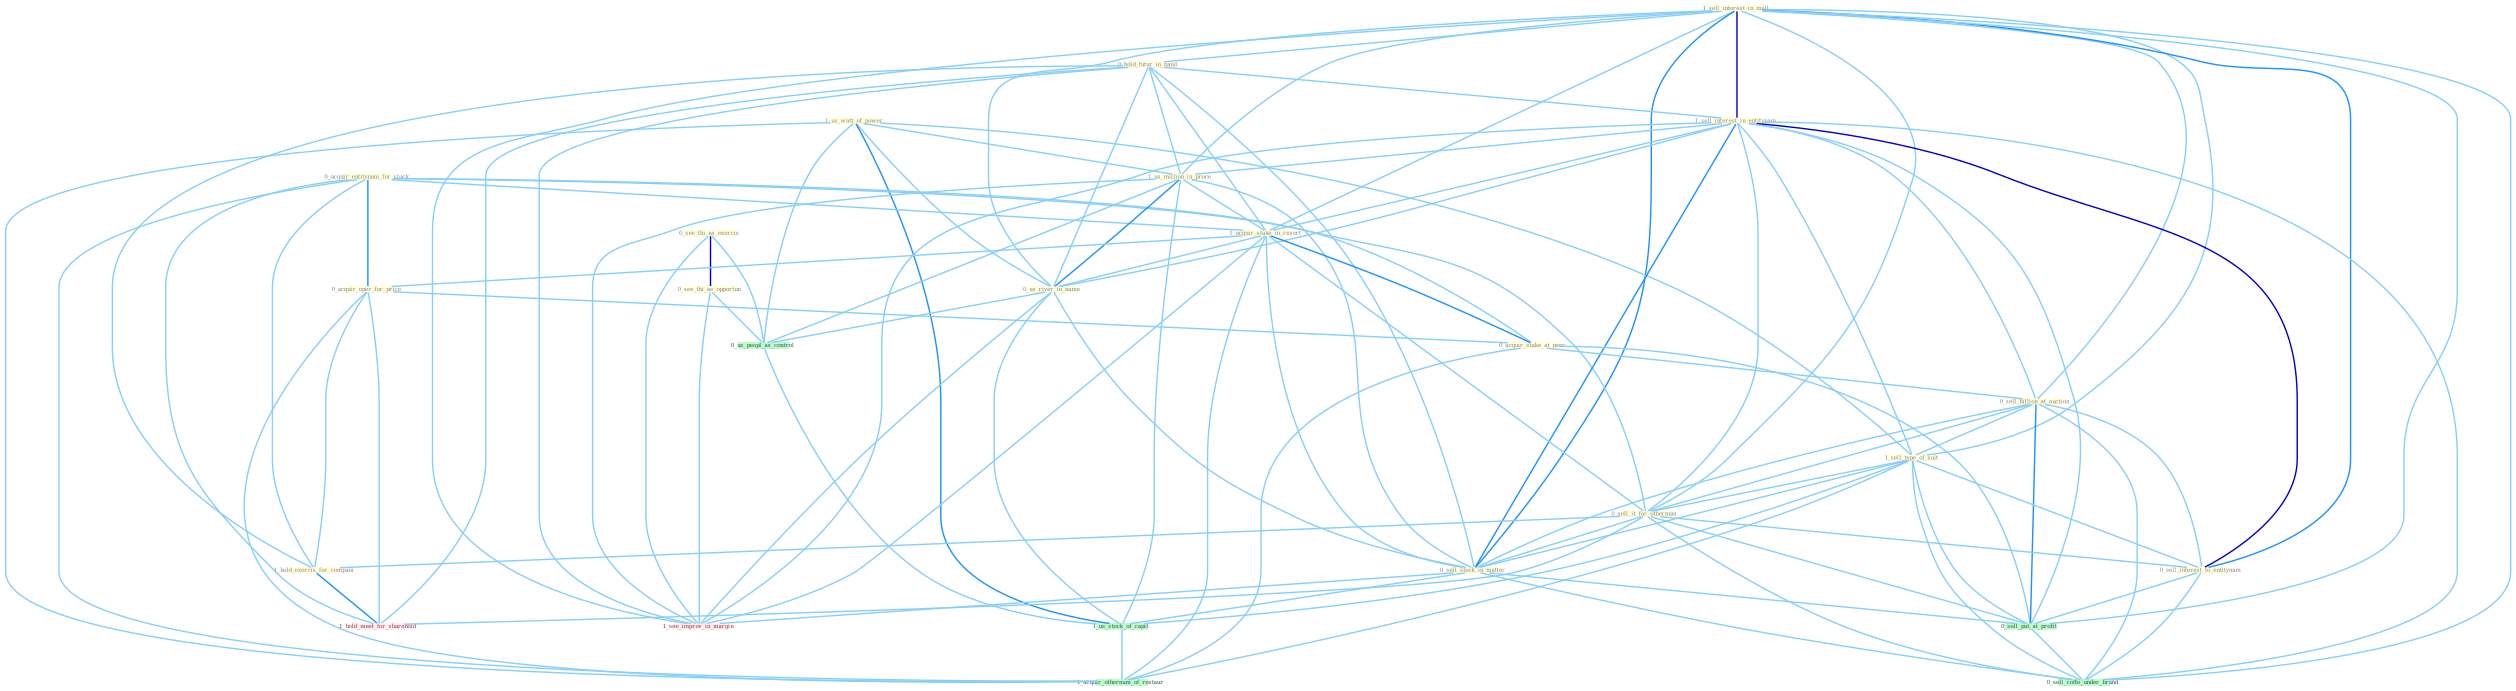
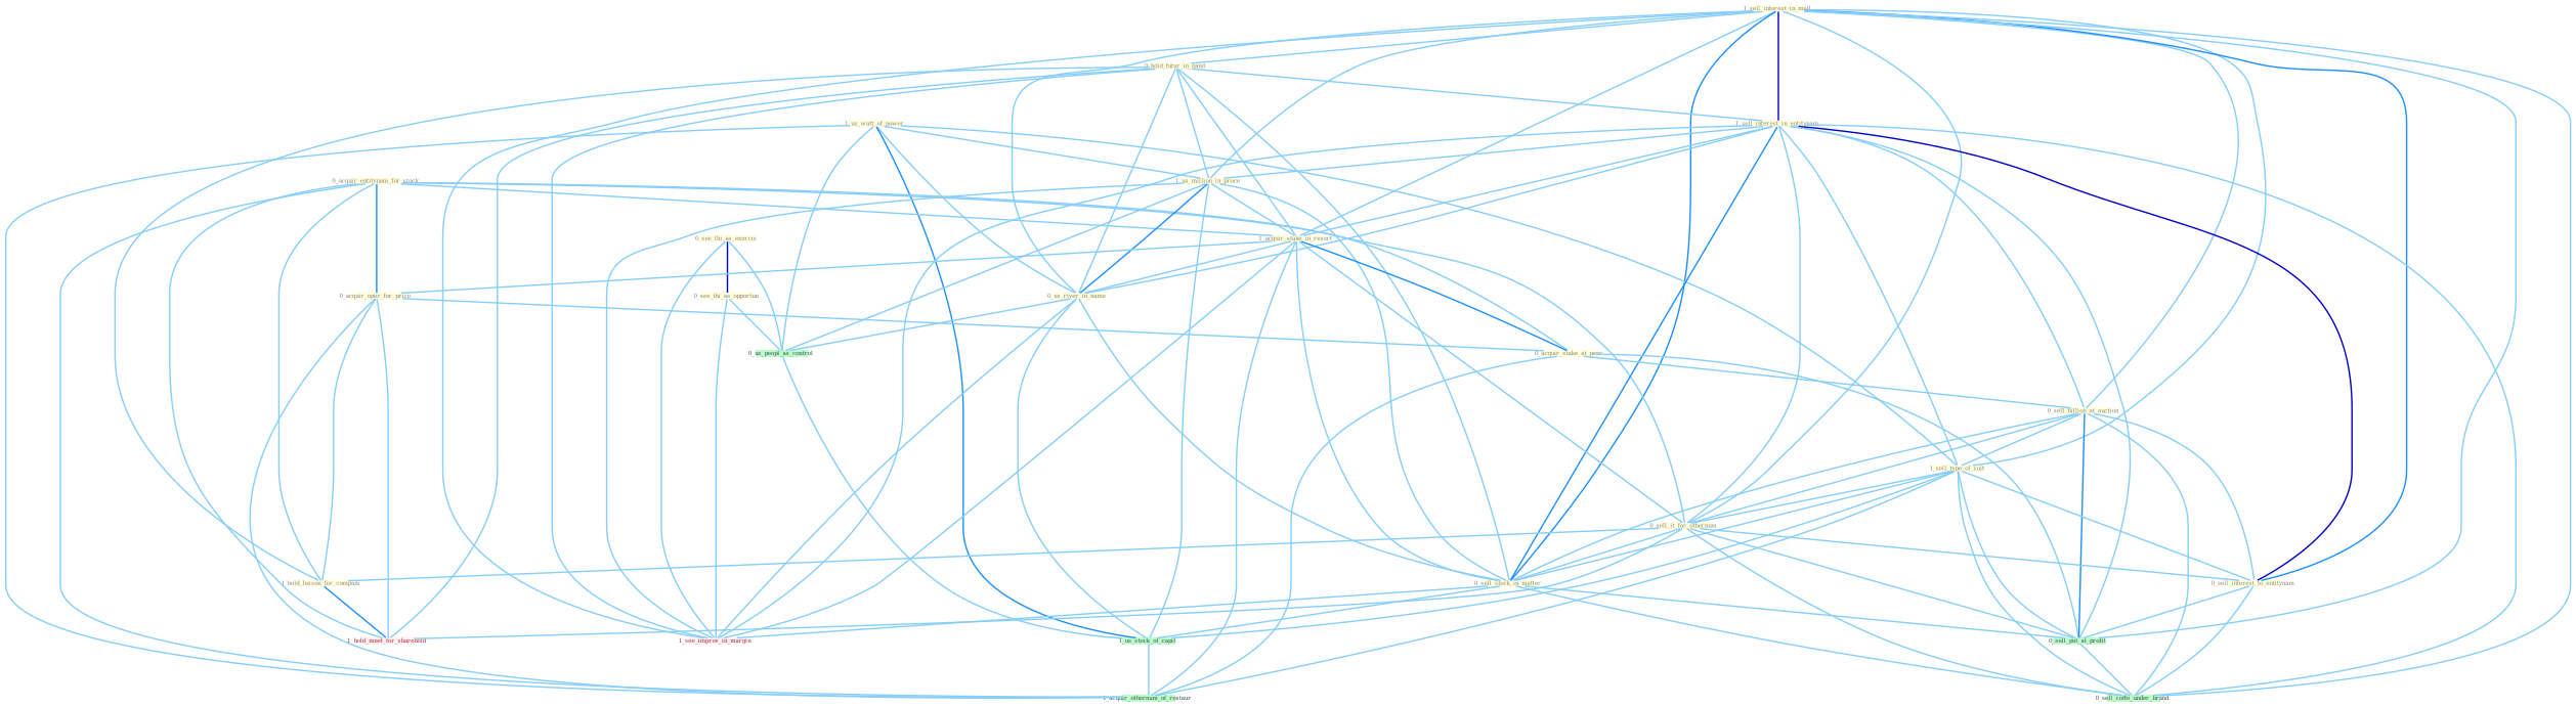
  graph {
    node [color="#ffffe0" fixedsize=true fontcolor="#8b7d6b" fontsize=4 shape=polygon style=filled]
    edge [color="#87cefa" w=1]
    "1_sell_interest_in_mall " [height=.06 width=.5]
    "1_us_watt_of_power " [height=.06 width=.5]
    "0_hold_futur_in_hand " [height=.06 width=.5]
    "0_see_thi_as_exercis " [height=.06 width=.5]
    "0_acquir_entitynam_for_stock " [height=.06 width=.5]
    "1_sell_interest_in_entitynam " [height=.06 width=.5]
    "0_see_thi_as_opportun " [height=.06 width=.5]
    "1_us_million_in_proce " [height=.06 width=.5]
    "1_acquir_stake_in_resort " [height=.06 width=.5]
    "0_acquir_oper_for_price " [height=.06 width=.5]
    "0_acquir_stake_at_penc " [height=.06 width=.5]
    "0_sell_billion_at_auction " [height=.06 width=.5]
    "1_sell_type_of_suit " [height=.06 width=.5]
    "0_us_river_in_name " [height=.06 width=.5]
    "0_sell_it_for_othernum " [height=.06 width=.5]
-   "1_hold_lesson_for_compani " [height=.06 width=.5 label="1_hold_exercis_for_compani"]
+   "1_hold_lesson_for_compani " [height=.06 width=.5]
    "0_sell_interest_to_entitynam " [height=.06 width=.5]
    "0_sell_stock_in_matter " [height=.06 width=.5]
    "1_see_improv_in_margin " [color="#fff0f5" fontcolor="#b22222" height=.06 width=.5]
    "1_hold_meet_for_sharehold " [color="#fff0f5" fontcolor="#b22222" height=.06 width=.5]
    "0_sell_put_at_profit " [color="#BDFCC9" fontcolor="#2f4f4f" height=.06 width=.5]
    "0_sell_coffe_under_brand " [color="#BDFCC9" fontcolor="#2f4f4f" height=.06 width=.5]
    "0_us_peopl_as_control " [color="#BDFCC9" fontcolor="#2f4f4f" height=.06 width=.5]
    "1_us_stock_of_capit " [color="#BDFCC9" fontcolor="#2f4f4f" height=.06 width=.5]
    "1_acquir_othernum_of_restaur " [color="#BDFCC9" fontcolor="#2f4f4f" height=.06 width=.5]
    subgraph sub_1 {
      "1_sell_interest_in_mall "
      "1_us_watt_of_power "
      "0_hold_futur_in_hand "
      "0_see_thi_as_exercis "
      "0_acquir_entitynam_for_stock "
      "1_sell_interest_in_entitynam "
      "0_see_thi_as_opportun "
      "1_us_million_in_proce "
      "1_acquir_stake_in_resort "
      "0_acquir_oper_for_price "
      "0_acquir_stake_at_penc "
      "0_sell_billion_at_auction "
      "1_sell_type_of_suit "
      "0_us_river_in_name "
      "0_sell_it_for_othernum "
      "1_hold_lesson_for_compani "
      "0_sell_interest_to_entitynam "
      "0_sell_stock_in_matter "
    }
    subgraph sub_2 {
      "1_see_improv_in_margin "
      "1_hold_meet_for_sharehold "
    }
    "1_sell_interest_in_mall " -- "0_hold_futur_in_hand "
    "1_sell_interest_in_mall " -- "1_sell_interest_in_entitynam " [color="#0000cd" w=3]
    "1_sell_interest_in_mall " -- "1_us_million_in_proce "
    "1_sell_interest_in_mall " -- "1_acquir_stake_in_resort "
    "1_sell_interest_in_mall " -- "0_sell_billion_at_auction "
    "1_sell_interest_in_mall " -- "1_sell_type_of_suit "
    "1_sell_interest_in_mall " -- "0_us_river_in_name "
    "1_sell_interest_in_mall " -- "0_sell_it_for_othernum "
    "1_sell_interest_in_mall " -- "0_sell_interest_to_entitynam " [color="#1e90ff" w=2]
    "1_sell_interest_in_mall " -- "0_sell_stock_in_matter " [color="#1e90ff" w=2]
    "1_sell_interest_in_mall " -- "1_see_improv_in_margin "
    "1_sell_interest_in_mall " -- "0_sell_put_at_profit "
    "1_sell_interest_in_mall " -- "0_sell_coffe_under_brand "
    "1_us_watt_of_power " -- "1_us_million_in_proce "
    "1_us_watt_of_power " -- "1_sell_type_of_suit "
    "1_us_watt_of_power " -- "0_us_river_in_name "
    "1_us_watt_of_power " -- "0_us_peopl_as_control "
    "1_us_watt_of_power " -- "1_us_stock_of_capit " [color="#1e90ff" w=2]
    "1_us_watt_of_power " -- "1_acquir_othernum_of_restaur "
    "0_hold_futur_in_hand " -- "1_sell_interest_in_entitynam "
    "0_hold_futur_in_hand " -- "1_us_million_in_proce "
    "0_hold_futur_in_hand " -- "1_acquir_stake_in_resort "
    "0_hold_futur_in_hand " -- "0_us_river_in_name "
    "0_hold_futur_in_hand " -- "1_hold_lesson_for_compani "
    "0_hold_futur_in_hand " -- "0_sell_stock_in_matter "
    "0_hold_futur_in_hand " -- "1_see_improv_in_margin "
    "0_hold_futur_in_hand " -- "1_hold_meet_for_sharehold "
    "0_see_thi_as_exercis " -- "0_see_thi_as_opportun " [color="#0000cd" w=3]
    "0_see_thi_as_exercis " -- "1_see_improv_in_margin "
    "0_see_thi_as_exercis " -- "0_us_peopl_as_control "
    "0_acquir_entitynam_for_stock " -- "1_acquir_stake_in_resort "
    "0_acquir_entitynam_for_stock " -- "0_acquir_oper_for_price " [color="#1e90ff" w=2]
    "0_acquir_entitynam_for_stock " -- "0_acquir_stake_at_penc "
    "0_acquir_entitynam_for_stock " -- "0_sell_it_for_othernum "
    "0_acquir_entitynam_for_stock " -- "1_hold_lesson_for_compani "
    "0_acquir_entitynam_for_stock " -- "1_hold_meet_for_sharehold "
    "0_acquir_entitynam_for_stock " -- "1_acquir_othernum_of_restaur "
    "1_sell_interest_in_entitynam " -- "1_us_million_in_proce "
    "1_sell_interest_in_entitynam " -- "1_acquir_stake_in_resort "
    "1_sell_interest_in_entitynam " -- "0_sell_billion_at_auction "
    "1_sell_interest_in_entitynam " -- "1_sell_type_of_suit "
    "1_sell_interest_in_entitynam " -- "0_us_river_in_name "
    "1_sell_interest_in_entitynam " -- "0_sell_it_for_othernum "
    "1_sell_interest_in_entitynam " -- "0_sell_interest_to_entitynam " [color="#0000cd" w=3]
    "1_sell_interest_in_entitynam " -- "0_sell_stock_in_matter " [color="#1e90ff" w=2]
    "1_sell_interest_in_entitynam " -- "1_see_improv_in_margin "
    "1_sell_interest_in_entitynam " -- "0_sell_put_at_profit "
    "1_sell_interest_in_entitynam " -- "0_sell_coffe_under_brand "
    "0_see_thi_as_opportun " -- "1_see_improv_in_margin "
    "0_see_thi_as_opportun " -- "0_us_peopl_as_control "
    "1_us_million_in_proce " -- "1_acquir_stake_in_resort "
    "1_us_million_in_proce " -- "0_us_river_in_name " [color="#1e90ff" w=2]
    "1_us_million_in_proce " -- "0_sell_stock_in_matter "
    "1_us_million_in_proce " -- "1_see_improv_in_margin "
    "1_us_million_in_proce " -- "0_us_peopl_as_control "
    "1_us_million_in_proce " -- "1_us_stock_of_capit "
    "1_acquir_stake_in_resort " -- "0_acquir_oper_for_price "
    "1_acquir_stake_in_resort " -- "0_acquir_stake_at_penc " [color="#1e90ff" w=2]
    "1_acquir_stake_in_resort " -- "0_us_river_in_name "
    "1_acquir_stake_in_resort " -- "0_sell_it_for_othernum "
    "1_acquir_stake_in_resort " -- "0_sell_stock_in_matter "
    "1_acquir_stake_in_resort " -- "1_see_improv_in_margin "
    "1_acquir_stake_in_resort " -- "1_acquir_othernum_of_restaur "
    "0_acquir_oper_for_price " -- "0_acquir_stake_at_penc "
    "0_acquir_oper_for_price " -- "1_hold_lesson_for_compani "
    "0_acquir_oper_for_price " -- "1_hold_meet_for_sharehold "
    "0_acquir_oper_for_price " -- "1_acquir_othernum_of_restaur "
    "0_acquir_stake_at_penc " -- "0_sell_billion_at_auction "
    "0_acquir_stake_at_penc " -- "0_sell_put_at_profit "
    "0_acquir_stake_at_penc " -- "1_acquir_othernum_of_restaur "
    "0_sell_billion_at_auction " -- "1_sell_type_of_suit "
    "0_sell_billion_at_auction " -- "0_sell_it_for_othernum "
    "0_sell_billion_at_auction " -- "0_sell_interest_to_entitynam "
    "0_sell_billion_at_auction " -- "0_sell_stock_in_matter "
    "0_sell_billion_at_auction " -- "0_sell_put_at_profit " [color="#1e90ff" w=2]
    "0_sell_billion_at_auction " -- "0_sell_coffe_under_brand "
    "1_sell_type_of_suit " -- "0_sell_it_for_othernum "
    "1_sell_type_of_suit " -- "0_sell_interest_to_entitynam "
    "1_sell_type_of_suit " -- "0_sell_stock_in_matter "
    "1_sell_type_of_suit " -- "0_sell_put_at_profit "
    "1_sell_type_of_suit " -- "0_sell_coffe_under_brand "
    "1_sell_type_of_suit " -- "1_us_stock_of_capit "
    "1_sell_type_of_suit " -- "1_acquir_othernum_of_restaur "
    "0_us_river_in_name " -- "0_sell_stock_in_matter "
    "0_us_river_in_name " -- "1_see_improv_in_margin "
    "0_us_river_in_name " -- "0_us_peopl_as_control "
    "0_us_river_in_name " -- "1_us_stock_of_capit "
    "0_sell_it_for_othernum " -- "1_hold_lesson_for_compani "
    "0_sell_it_for_othernum " -- "0_sell_interest_to_entitynam "
    "0_sell_it_for_othernum " -- "0_sell_stock_in_matter "
    "0_sell_it_for_othernum " -- "1_hold_meet_for_sharehold "
    "0_sell_it_for_othernum " -- "0_sell_put_at_profit "
    "0_sell_it_for_othernum " -- "0_sell_coffe_under_brand "
    "1_hold_lesson_for_compani " -- "1_hold_meet_for_sharehold " [color="#1e90ff" w=2]
    "0_sell_interest_to_entitynam " -- "0_sell_put_at_profit "
    "0_sell_interest_to_entitynam " -- "0_sell_coffe_under_brand "
    "0_sell_stock_in_matter " -- "1_see_improv_in_margin "
    "0_sell_stock_in_matter " -- "0_sell_put_at_profit "
    "0_sell_stock_in_matter " -- "0_sell_coffe_under_brand "
    "0_sell_stock_in_matter " -- "1_us_stock_of_capit "
    "0_sell_put_at_profit " -- "0_sell_coffe_under_brand "
    "0_us_peopl_as_control " -- "1_us_stock_of_capit "
    "1_us_stock_of_capit " -- "1_acquir_othernum_of_restaur "
  }
